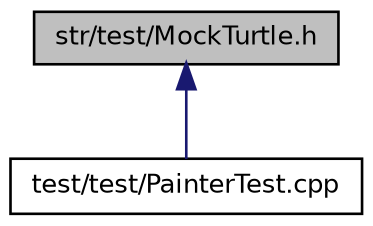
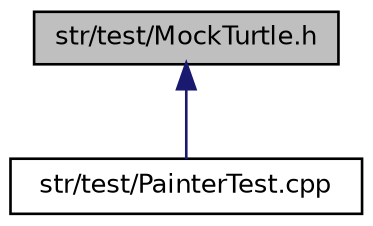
  digraph {
    node [color=black fontname=Helvetica fontsize=10 shape=record style=filled]
    n1 [fillcolor=grey75 fontcolor=black height=0.2 label="str/test/MockTurtle.h" width=0.4]
-   n2 [fillcolor=white height=0.2 label="test/test/PainterTest.cpp" width=0.4]
+   n2 [fillcolor=white height=0.2 label="str/test/PainterTest.cpp" width=0.4]
    n1 -> n2 [color=midnightblue dir=back fontname=Helvetica fontsize=10 labelfontname=Helvetica labelfontsize=10 style=solid]
  }
